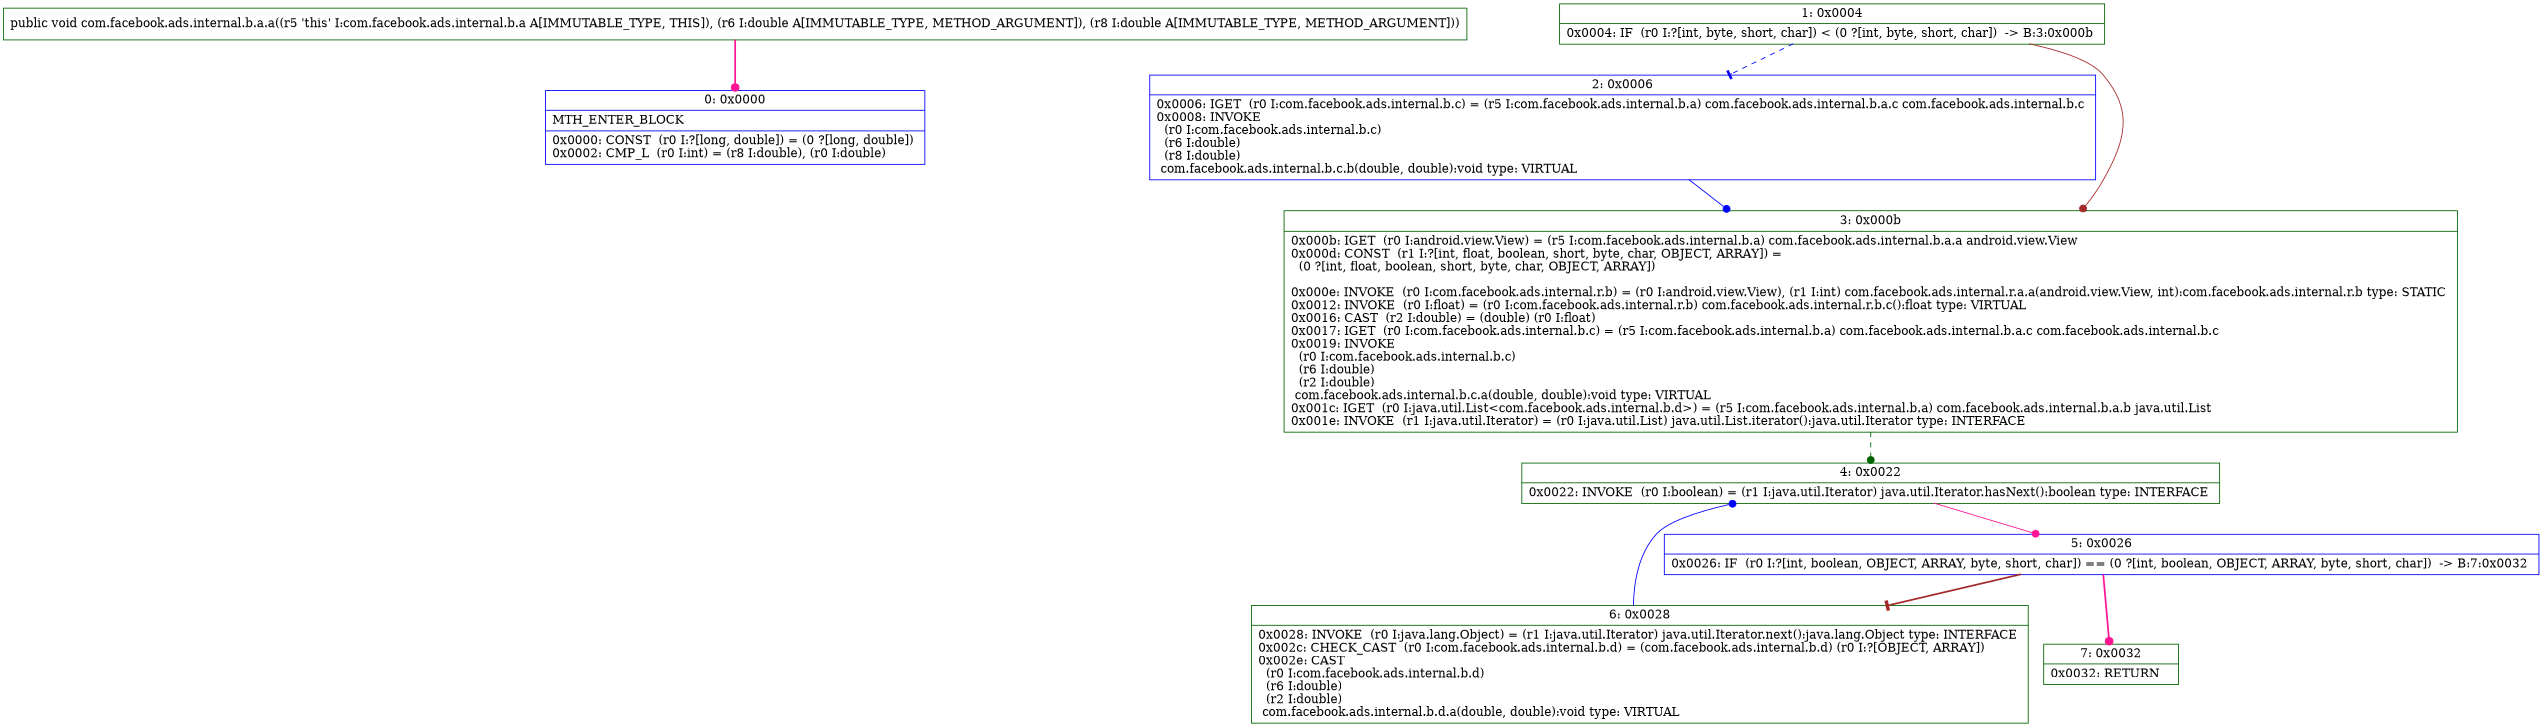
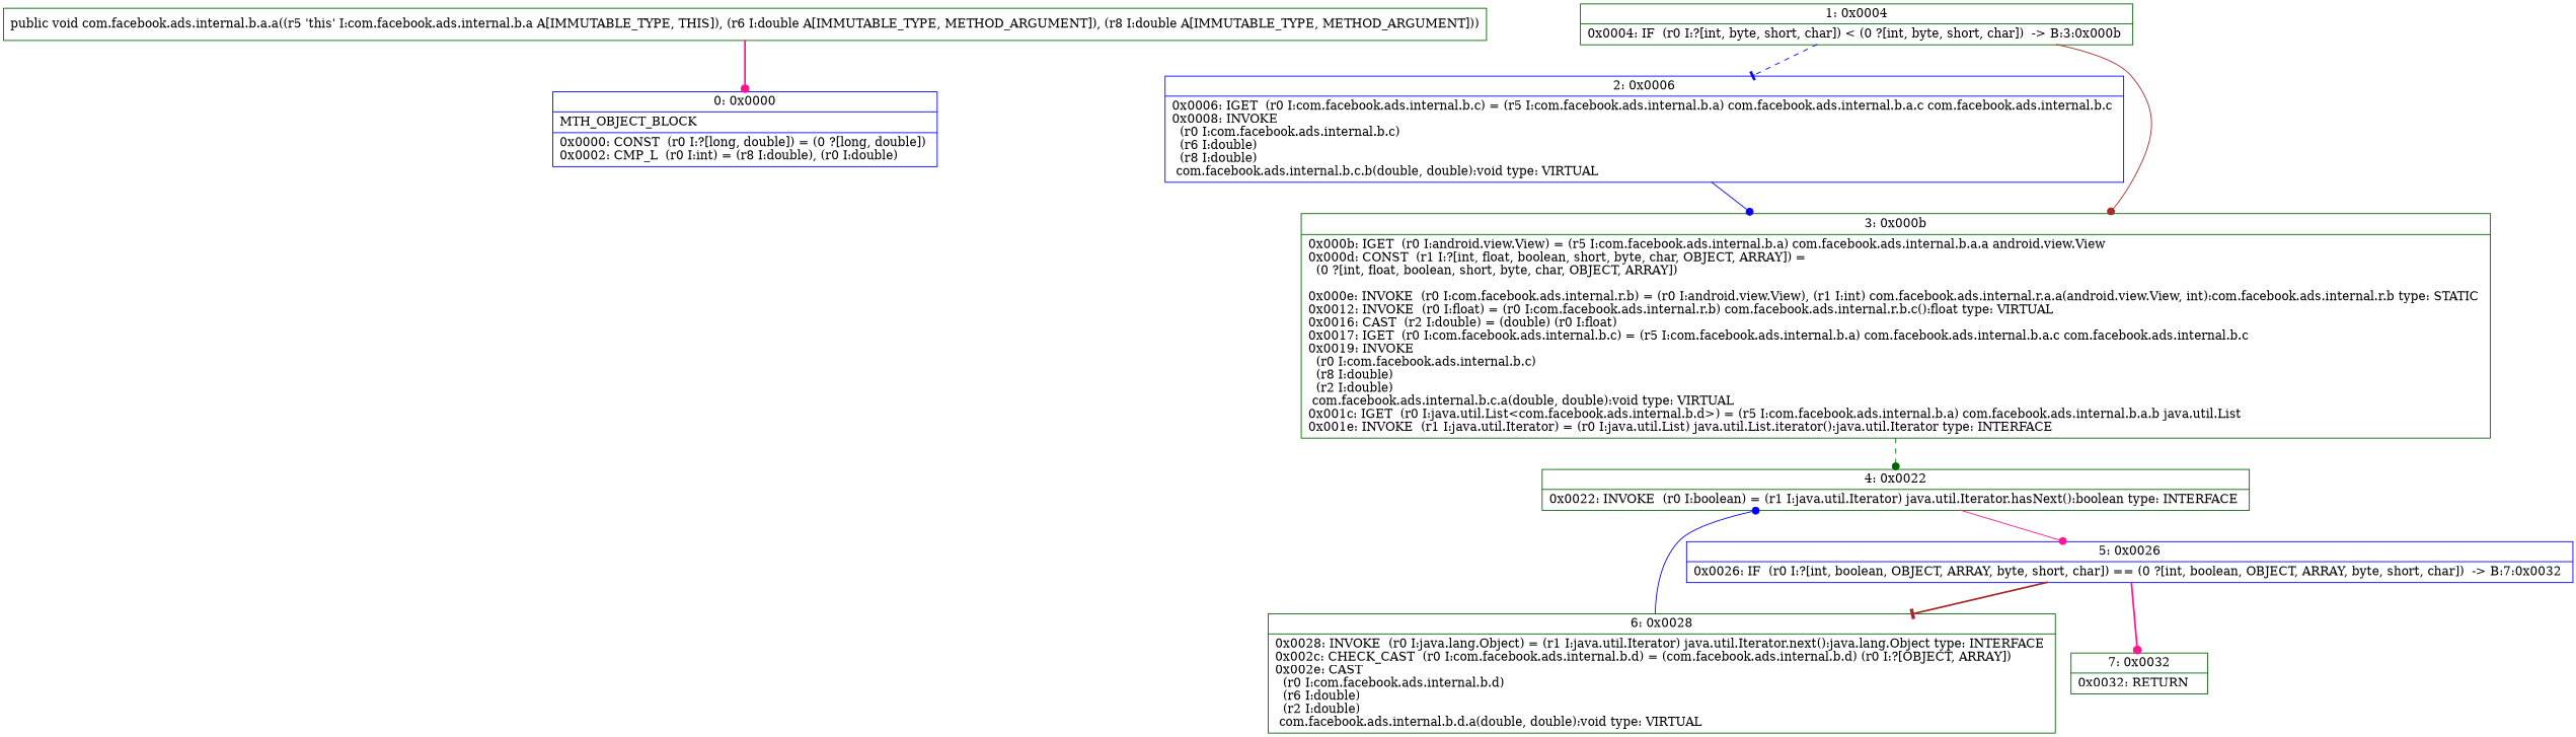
  digraph {
    node [color=darkgreen shape=record]
    edge [arrowhead=dot color=blue style=solid]
-   n1 [color=blue label="{0\:\ 0x0000|MTH_ENTER_BLOCK\l|0x0000: CONST  (r0 I:?[long, double]) = (0 ?[long, double]) \l0x0002: CMP_L  (r0 I:int) = (r8 I:double), (r0 I:double) \l}"]
+   n1 [color=blue label="{0\:\ 0x0000|MTH_OBJECT_BLOCK\l|0x0000: CONST  (r0 I:?[long, double]) = (0 ?[long, double]) \l0x0002: CMP_L  (r0 I:int) = (r8 I:double), (r0 I:double) \l}"]
    n2 [label="{1\:\ 0x0004|0x0004: IF  (r0 I:?[int, byte, short, char]) \< (0 ?[int, byte, short, char])  \-\> B:3:0x000b \l}"]
    n3 [color=blue label="{2\:\ 0x0006|0x0006: IGET  (r0 I:com.facebook.ads.internal.b.c) = (r5 I:com.facebook.ads.internal.b.a) com.facebook.ads.internal.b.a.c com.facebook.ads.internal.b.c \l0x0008: INVOKE  \l  (r0 I:com.facebook.ads.internal.b.c)\l  (r6 I:double)\l  (r8 I:double)\l com.facebook.ads.internal.b.c.b(double, double):void type: VIRTUAL \l}"]
-   n4 [label="{3\:\ 0x000b|0x000b: IGET  (r0 I:android.view.View) = (r5 I:com.facebook.ads.internal.b.a) com.facebook.ads.internal.b.a.a android.view.View \l0x000d: CONST  (r1 I:?[int, float, boolean, short, byte, char, OBJECT, ARRAY]) = \l  (0 ?[int, float, boolean, short, byte, char, OBJECT, ARRAY])\l \l0x000e: INVOKE  (r0 I:com.facebook.ads.internal.r.b) = (r0 I:android.view.View), (r1 I:int) com.facebook.ads.internal.r.a.a(android.view.View, int):com.facebook.ads.internal.r.b type: STATIC \l0x0012: INVOKE  (r0 I:float) = (r0 I:com.facebook.ads.internal.r.b) com.facebook.ads.internal.r.b.c():float type: VIRTUAL \l0x0016: CAST  (r2 I:double) = (double) (r0 I:float) \l0x0017: IGET  (r0 I:com.facebook.ads.internal.b.c) = (r5 I:com.facebook.ads.internal.b.a) com.facebook.ads.internal.b.a.c com.facebook.ads.internal.b.c \l0x0019: INVOKE  \l  (r0 I:com.facebook.ads.internal.b.c)\l  (r6 I:double)\l  (r2 I:double)\l com.facebook.ads.internal.b.c.a(double, double):void type: VIRTUAL \l0x001c: IGET  (r0 I:java.util.List\<com.facebook.ads.internal.b.d\>) = (r5 I:com.facebook.ads.internal.b.a) com.facebook.ads.internal.b.a.b java.util.List \l0x001e: INVOKE  (r1 I:java.util.Iterator) = (r0 I:java.util.List) java.util.List.iterator():java.util.Iterator type: INTERFACE \l}"]
+   n4 [label="{3\:\ 0x000b|0x000b: IGET  (r0 I:android.view.View) = (r5 I:com.facebook.ads.internal.b.a) com.facebook.ads.internal.b.a.a android.view.View \l0x000d: CONST  (r1 I:?[int, float, boolean, short, byte, char, OBJECT, ARRAY]) = \l  (0 ?[int, float, boolean, short, byte, char, OBJECT, ARRAY])\l \l0x000e: INVOKE  (r0 I:com.facebook.ads.internal.r.b) = (r0 I:android.view.View), (r1 I:int) com.facebook.ads.internal.r.a.a(android.view.View, int):com.facebook.ads.internal.r.b type: STATIC \l0x0012: INVOKE  (r0 I:float) = (r0 I:com.facebook.ads.internal.r.b) com.facebook.ads.internal.r.b.c():float type: VIRTUAL \l0x0016: CAST  (r2 I:double) = (double) (r0 I:float) \l0x0017: IGET  (r0 I:com.facebook.ads.internal.b.c) = (r5 I:com.facebook.ads.internal.b.a) com.facebook.ads.internal.b.a.c com.facebook.ads.internal.b.c \l0x0019: INVOKE  \l  (r0 I:com.facebook.ads.internal.b.c)\l  (r8 I:double)\l  (r2 I:double)\l com.facebook.ads.internal.b.c.a(double, double):void type: VIRTUAL \l0x001c: IGET  (r0 I:java.util.List\<com.facebook.ads.internal.b.d\>) = (r5 I:com.facebook.ads.internal.b.a) com.facebook.ads.internal.b.a.b java.util.List \l0x001e: INVOKE  (r1 I:java.util.Iterator) = (r0 I:java.util.List) java.util.List.iterator():java.util.Iterator type: INTERFACE \l}"]
    n5 [label="{4\:\ 0x0022|0x0022: INVOKE  (r0 I:boolean) = (r1 I:java.util.Iterator) java.util.Iterator.hasNext():boolean type: INTERFACE \l}"]
    n6 [color=blue label="{5\:\ 0x0026|0x0026: IF  (r0 I:?[int, boolean, OBJECT, ARRAY, byte, short, char]) == (0 ?[int, boolean, OBJECT, ARRAY, byte, short, char])  \-\> B:7:0x0032 \l}"]
    n7 [label="{6\:\ 0x0028|0x0028: INVOKE  (r0 I:java.lang.Object) = (r1 I:java.util.Iterator) java.util.Iterator.next():java.lang.Object type: INTERFACE \l0x002c: CHECK_CAST  (r0 I:com.facebook.ads.internal.b.d) = (com.facebook.ads.internal.b.d) (r0 I:?[OBJECT, ARRAY]) \l0x002e: CAST  \l  (r0 I:com.facebook.ads.internal.b.d)\l  (r6 I:double)\l  (r2 I:double)\l com.facebook.ads.internal.b.d.a(double, double):void type: VIRTUAL \l}"]
    n8 [label="{7\:\ 0x0032|0x0032: RETURN   \l}"]
    n9 [label="{public void com.facebook.ads.internal.b.a.a((r5 'this' I:com.facebook.ads.internal.b.a A[IMMUTABLE_TYPE, THIS]), (r6 I:double A[IMMUTABLE_TYPE, METHOD_ARGUMENT]), (r8 I:double A[IMMUTABLE_TYPE, METHOD_ARGUMENT])) }"]
    n2 -> n3 [arrowhead=tee style=dashed]
    n2 -> n4 [color=brown]
    n3 -> n4
    n4 -> n5 [color=darkgreen style=dashed]
    n5 -> n6 [color=deeppink]
    n6 -> n7 [arrowhead=tee color=brown style=bold]
    n6 -> n8 [color=deeppink style=bold]
    n7 -> n5
    n9 -> n1 [color=deeppink style=bold]
  }
